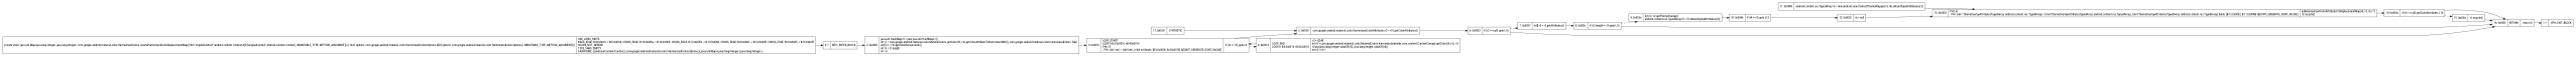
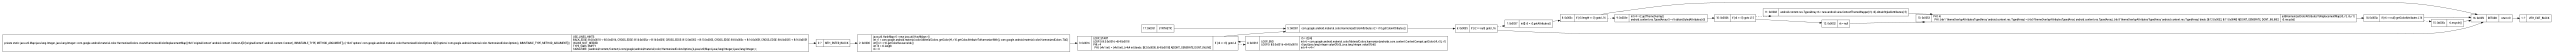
  digraph {
    fontname="Roboto Condensed"
    rankdir=LR
    node [fontname="Roboto Condensed" shape=record]
    edge [fontname="Roboto Condensed"]
    n1 [label="{0\:\ ?|MTH_ENTER_BLOCK\l}"]
    n2 [label="{2\:\ 0x0000|java.util.HashMap r0 = new java.util.HashMap\<\>()\lint r1 = com.google.android.material.color.MaterialColors.getColor(r9, r10.getColorAttributeToHarmonizeWith(), com.google.android.material.color.HarmonizedColors.TAG)\lint[] r2 = r10.getColorResourceIds()\lint r3 = r2.length\lr4 = 0\l}"]
    n3 [label="{3\:\ 0x0016|LOOP_START\lLOOP:0: B:3:0x0016\-\>B:4:0x0018\lPHI: r4 \l  PHI: (r4v1 int) = (r4v0 int), (r4v4 int) binds: [B:2:0x0000, B:4:0x0018] A[DONT_GENERATE, DONT_INLINE]\l|if (r4 \>= r3) goto L4\l}"]
    n4 [label="{4\:\ 0x0018|LOOP_END\lLOOP:0: B:3:0x0016\-\>B:4:0x0018\l|r5 = r2[r4]\lint r6 = com.google.android.material.color.MaterialColors.harmonize(androidx.core.content.ContextCompat.getColor(r9, r5), r1)\lr0.put(java.lang.Integer.valueOf(r5), java.lang.Integer.valueOf(r6))\lint r4 = r4 + 1\l}"]
    n5 [label="{5\:\ 0x0031|com.google.android.material.color.HarmonizedColorAttributes r2 = r10.getColorAttributes()\l}"]
    n6 [label="{17\:\ 0x0031|SYNTHETIC\l}"]
    n7 [label="{6\:\ 0x0035|if (r2 == null) goto L16\l}"]
    n8 [label="{7\:\ 0x0037|int[] r3 = r2.getAttributes()\l}"]
    n9 [label="{16\:\ 0x005f|RETURN\l|return r0\l}"]
    n10 [label="{8\:\ 0x003c|if (r3.length \<= 0) goto L16\l}"]
    n11 [label="{1\:\ ?|MTH_EXIT_BLOCK\l}"]
    n12 [label="{9\:\ 0x003e|int r4 = r2.getThemeOverlay()\landroid.content.res.TypedArray r5 = r9.obtainStyledAttributes(r3)\l}"]
    n13 [label="{10\:\ 0x0046|if (r4 == 0) goto L15\l}"]
    n14 [label="{11\:\ 0x0048|android.content.res.TypedArray r6 = new android.view.ContextThemeWrapper(r9, r4).obtainStyledAttributes(r3)\l}"]
    n15 [label="{12\:\ 0x0052|r6 = null\l}"]
    n16 [label="{13\:\ 0x0053|PHI: r6 \l  PHI: (r6v1 'themeOverlayAttributesTypedArray' android.content.res.TypedArray) = (r6v0 'themeOverlayAttributesTypedArray' android.content.res.TypedArray), (r6v3 'themeOverlayAttributesTypedArray' android.content.res.TypedArray) binds: [B:12:0x0052, B:11:0x0048] A[DONT_GENERATE, DONT_INLINE]\l|addHarmonizedColorAttributesToReplacementMap(r0, r5, r6, r1)\lr5.recycle()\l}"]
    n17 [label="{14\:\ 0x005a|if (r6 == null) getColorAttributes L16\l}"]
    n18 [label="{15\:\ 0x005c|r6.recycle()\l}"]
    n19 [label="{private static java.util.Map\<java.lang.Integer, java.lang.Integer\> com.google.android.material.color.HarmonizedColors.createHarmonizedColorReplacementMap((r9v0 'originalContext' android.content.Context A[D('originalContext' android.content.Context), IMMUTABLE_TYPE, METHOD_ARGUMENT]), (r10v0 'options' com.google.android.material.color.HarmonizedColorsOptions A[D('options' com.google.android.material.color.HarmonizedColorsOptions), IMMUTABLE_TYPE, METHOD_ARGUMENT]))  | USE_LINES_HINTS\lBACK_EDGE: B:4:0x0018 \-\> B:3:0x0016, CROSS_EDGE: B:14:0x005a \-\> B:16:0x005f, CROSS_EDGE: B:12:0x0052 \-\> B:13:0x0053, CROSS_EDGE: B:8:0x003c \-\> B:16:0x005f, CROSS_EDGE: B:6:0x0035 \-\> B:16:0x005f\lINLINE_NOT_NEEDED\lTYPE_VARS: EMPTY\lSIGNATURE: (Landroid\/content\/Context;Lcom\/google\/android\/material\/color\/HarmonizedColorsOptions;)Ljava\/util\/Map\<Ljava\/lang\/Integer;Ljava\/lang\/Integer;\>;\l}"]
    n1 -> n2
    n2 -> n3
    n3 -> n4 [style=dashed]
    n3 -> n5
    n4 -> n3
    n5 -> n7
    n6 -> n5
    n7 -> n8 [style=dashed]
    n7 -> n9
    n8 -> n10
    n9 -> n11
    n10 -> n9
    n10 -> n12 [style=dashed]
    n12 -> n13
+   n13 -> n14 [style=dashed]
    n13 -> n15
    n14 -> n16
    n15 -> n16
    n16 -> n17
    n17 -> n9
    n17 -> n18 [style=dashed]
    n18 -> n9
    n19 -> n1
  }
